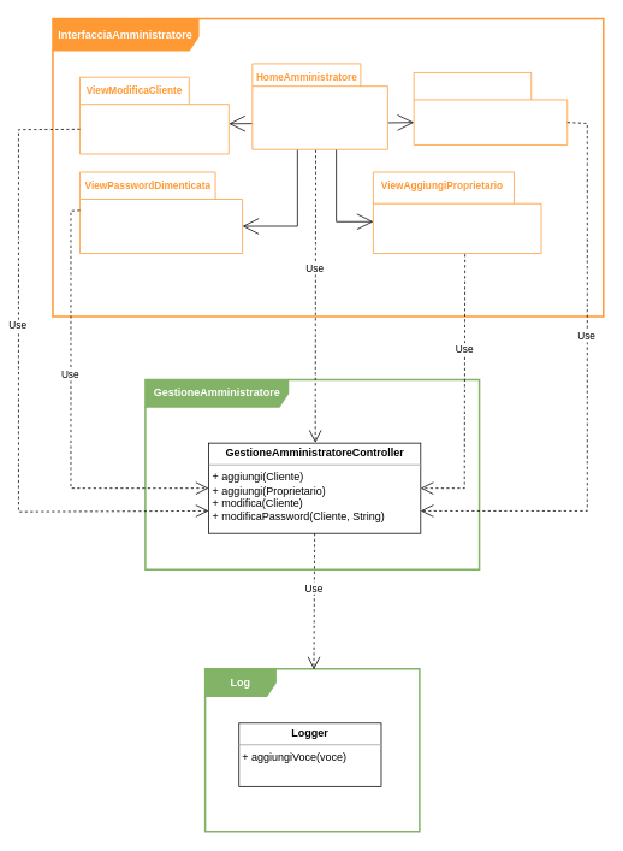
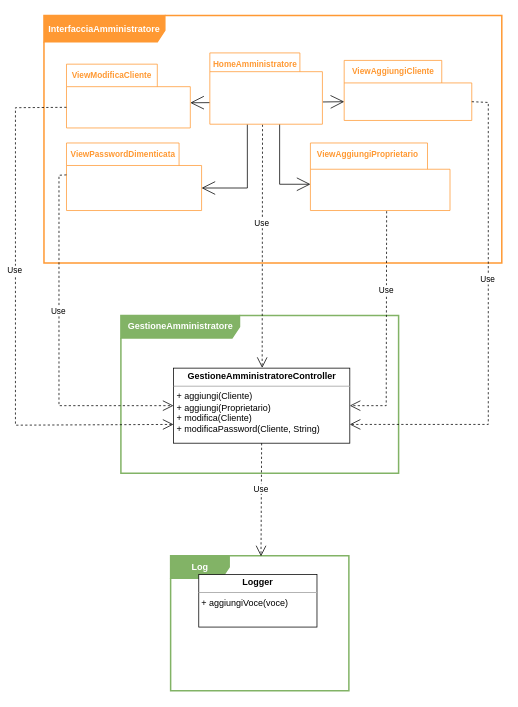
  <mxCell id="0" />
  <mxCell id="1" parent="0" />
  <mxCell id="2" value="InterfacciaAmministratore" style="shape=umlFrame;whiteSpace=wrap;html=1;pointerEvents=0;width=161;height=35;fillColor=#ff9933;strokeWidth=2;strokeColor=#ff9933;fontStyle=1;fontColor=#FFFFFF;" parent="1" vertex="1"><mxGeometry x="58" y="20" width="610" height="330" as="geometry" /></mxCell>
  <mxCell id="3" value="" style="shape=folder;fontStyle=1;spacingTop=10;tabWidth=156;tabHeight=35;tabPosition=left;html=1;whiteSpace=wrap;fillColor=none;strokeColor=#FF9933;" parent="1" vertex="1"><mxGeometry x="413" y="190" width="186" height="90" as="geometry" /></mxCell>
  <mxCell id="4" value="ViewAggiungiProprietario" style="text;html=1;align=center;verticalAlign=middle;resizable=0;points=[];autosize=1;strokeColor=none;fillColor=none;fontSize=11;fontColor=#FF9933;fontStyle=1" parent="1" vertex="1"><mxGeometry x="409" y="190" width="160" height="30" as="geometry" /></mxCell>
  <mxCell id="5" value="" style="shape=folder;fontStyle=1;spacingTop=10;tabWidth=150;tabHeight=30;tabPosition=left;html=1;whiteSpace=wrap;fillColor=none;strokeColor=#FF9933;" parent="1" vertex="1"><mxGeometry x="88" y="190" width="180" height="90" as="geometry" /></mxCell>
  <mxCell id="6" value="ViewPasswordDimenticata" style="text;html=1;align=center;verticalAlign=middle;resizable=0;points=[];autosize=1;strokeColor=none;fillColor=none;fontSize=11;fontColor=#FF9933;fontStyle=1" parent="1" vertex="1"><mxGeometry x="83" y="190" width="160" height="30" as="geometry" /></mxCell>
  <mxCell id="7" value="" style="endArrow=open;endSize=16;endFill=0;html=1;rounded=0;entryX=0;entryY=0;entryDx=180;entryDy=60;entryPerimeter=0;exitX=0.333;exitY=1;exitDx=0;exitDy=0;exitPerimeter=0;" parent="1" source="23" target="5" edge="1"><mxGeometry width="160" relative="1" as="geometry"><mxPoint x="329" y="155" as="sourcePoint" /><mxPoint x="328" y="210" as="targetPoint" /><Array as="points"><mxPoint x="329" y="250" /></Array></mxGeometry></mxCell>
  <mxCell id="8" value="" style="endArrow=open;endSize=16;endFill=0;html=1;rounded=0;exitX=0.25;exitY=1;exitDx=0;exitDy=0;exitPerimeter=0;entryX=0;entryY=0;entryDx=0;entryDy=55;entryPerimeter=0;" parent="1" target="3" edge="1"><mxGeometry width="160" relative="1" as="geometry"><mxPoint x="372" y="150" as="sourcePoint" /><mxPoint x="338" y="245" as="targetPoint" /><Array as="points"><mxPoint x="372" y="245" /></Array></mxGeometry></mxCell>
  <mxCell id="9" value="GestioneAmministratore" style="shape=umlFrame;whiteSpace=wrap;html=1;pointerEvents=0;width=158;height=30;fillColor=#82b366;strokeWidth=2;strokeColor=#82b366;fontStyle=1;fontColor=#FFFFFF;" parent="1" vertex="1"><mxGeometry x="160.5" y="420" width="370" height="210" as="geometry" /></mxCell>
  <mxCell id="10" value="&lt;p style=&quot;margin:0px;margin-top:4px;text-align:center;&quot;&gt;&lt;b&gt;GestioneAmministratoreController&lt;/b&gt;&lt;/p&gt;&lt;hr size=&quot;1&quot;&gt;&lt;p style=&quot;margin:0px;margin-left:4px;&quot;&gt;+ aggiungi(Cliente)&lt;/p&gt;&lt;p style=&quot;margin:0px;margin-left:4px;&quot;&gt;+ aggiungi(Proprietario)&lt;/p&gt;&lt;p style=&quot;margin:0px;margin-left:4px;&quot;&gt;+ modifica(Cliente)&lt;/p&gt;&lt;p style=&quot;margin:0px;margin-left:4px;&quot;&gt;+ modificaPassword(Cliente, String)&lt;/p&gt;" style="verticalAlign=top;align=left;overflow=fill;fontSize=12;fontFamily=Helvetica;html=1;whiteSpace=wrap;" parent="1" vertex="1"><mxGeometry x="230.5" y="490" width="235" height="100" as="geometry" /></mxCell>
  <mxCell id="11" value="Use" style="endArrow=open;endSize=12;dashed=1;html=1;rounded=0;exitX=0;exitY=0;exitDx=0;exitDy=42.5;exitPerimeter=0;entryX=0;entryY=0.5;entryDx=0;entryDy=0;" parent="1" source="5" target="10" edge="1"><mxGeometry x="-0.188" y="-1" width="160" relative="1" as="geometry"><mxPoint x="158" y="450" as="sourcePoint" /><mxPoint x="318" y="450" as="targetPoint" /><Array as="points"><mxPoint x="78" y="233" /><mxPoint x="78" y="540" /></Array><mxPoint as="offset" /></mxGeometry></mxCell>
  <mxCell id="12" value="Use" style="endArrow=open;endSize=12;dashed=1;html=1;rounded=0;exitX=0.546;exitY=1.01;exitDx=0;exitDy=0;exitPerimeter=0;entryX=1;entryY=0.5;entryDx=0;entryDy=0;" parent="1" source="3" target="10" edge="1"><mxGeometry x="-0.317" width="160" relative="1" as="geometry"><mxPoint x="401" y="170" as="sourcePoint" /><mxPoint x="467" y="448" as="targetPoint" /><Array as="points"><mxPoint x="514" y="540" /></Array><mxPoint as="offset" /></mxGeometry></mxCell>
  <mxCell id="13" value="Use" style="endArrow=open;endSize=12;dashed=1;html=1;rounded=0;entryX=0.503;entryY=-0.003;entryDx=0;entryDy=0;exitX=0.468;exitY=1.005;exitDx=0;exitDy=0;exitPerimeter=0;entryPerimeter=0;" parent="1" source="23" target="10" edge="1"><mxGeometry x="-0.188" y="-1" width="160" relative="1" as="geometry"><mxPoint x="326" y="290" as="sourcePoint" /><mxPoint x="278" y="560" as="targetPoint" /><Array as="points" /><mxPoint as="offset" /></mxGeometry></mxCell>
  <mxCell id="14" value="Log" style="shape=umlFrame;whiteSpace=wrap;html=1;pointerEvents=0;width=78;height=30;strokeColor=#82b366;fillColor=#82b366;strokeWidth=2;fontStyle=1;fontColor=#FFFFFF;" parent="1" vertex="1"><mxGeometry x="226.75" y="740" width="237.5" height="180" as="geometry" /></mxCell>
- <mxCell id="15" value="&lt;p style=&quot;margin:0px;margin-top:4px;text-align:center;&quot;&gt;&lt;b&gt;Logger&lt;/b&gt;&lt;/p&gt;&lt;hr size=&quot;1&quot;&gt;&lt;p style=&quot;margin:0px;margin-left:4px;&quot;&gt;+ aggiungiVoce(voce)&lt;/p&gt;" style="verticalAlign=top;align=left;overflow=fill;fontSize=12;fontFamily=Helvetica;html=1;whiteSpace=wrap;" parent="1" vertex="1"><mxGeometry x="264.25" y="800" width="157.5" height="70" as="geometry" /></mxCell>
+ <mxCell id="15" value="&lt;p style=&quot;margin:0px;margin-top:4px;text-align:center;&quot;&gt;&lt;b&gt;Logger&lt;/b&gt;&lt;/p&gt;&lt;hr size=&quot;1&quot;&gt;&lt;p style=&quot;margin:0px;margin-left:4px;&quot;&gt;+ aggiungiVoce(voce)&lt;/p&gt;" style="verticalAlign=top;align=left;overflow=fill;fontSize=12;fontFamily=Helvetica;html=1;whiteSpace=wrap;" parent="1" vertex="1"><mxGeometry x="264.25" y="765" width="157.5" height="70" as="geometry" /></mxCell>
  <mxCell id="16" value="" style="shape=folder;fontStyle=1;spacingTop=10;tabWidth=130;tabHeight=30;tabPosition=left;html=1;whiteSpace=wrap;fillColor=none;strokeWidth=1;strokeColor=#FF9933;" parent="1" vertex="1"><mxGeometry x="458" y="80" width="170" height="80" as="geometry" /></mxCell>
+ <mxCell id="17" value="ViewAggiungiCliente" style="text;html=1;align=center;verticalAlign=middle;resizable=0;points=[];autosize=1;strokeColor=none;fillColor=none;fontSize=11;fontStyle=1;fontColor=#FF9933;" parent="1" vertex="1"><mxGeometry x="458" y="80" width="130" height="30" as="geometry" /></mxCell>
  <mxCell id="18" value="" style="shape=folder;fontStyle=1;spacingTop=10;tabWidth=121;tabHeight=30;tabPosition=left;html=1;whiteSpace=wrap;fillColor=none;strokeColor=#FF9933;" parent="1" vertex="1"><mxGeometry x="88" y="85" width="165" height="85" as="geometry" /></mxCell>
  <mxCell id="19" value="ViewModificaCliente" style="text;html=1;align=center;verticalAlign=middle;resizable=0;points=[];autosize=1;strokeColor=none;fillColor=none;fontSize=11;fontStyle=1;fontColor=#FF9933;" parent="1" vertex="1"><mxGeometry x="83" y="85" width="130" height="30" as="geometry" /></mxCell>
  <mxCell id="20" value="Use" style="endArrow=open;endSize=12;dashed=1;html=1;rounded=0;exitX=0.5;exitY=1;exitDx=0;exitDy=0;entryX=0.507;entryY=0.004;entryDx=0;entryDy=0;entryPerimeter=0;" parent="1" source="10" target="14" edge="1"><mxGeometry x="-0.188" y="-1" width="160" relative="1" as="geometry"><mxPoint x="673" y="563" as="sourcePoint" /><mxPoint x="761" y="870" as="targetPoint" /><mxPoint as="offset" /></mxGeometry></mxCell>
  <mxCell id="21" value="" style="endArrow=open;endSize=16;endFill=0;html=1;rounded=0;exitX=0;exitY=0;exitDx=0;exitDy=66.25;exitPerimeter=0;entryX=1;entryY=0.605;entryDx=0;entryDy=0;entryPerimeter=0;" parent="1" source="23" target="18" edge="1"><mxGeometry width="160" relative="1" as="geometry"><mxPoint x="302" y="170" as="sourcePoint" /><mxPoint x="267" y="270" as="targetPoint" /></mxGeometry></mxCell>
  <mxCell id="22" value="" style="endArrow=open;endSize=16;endFill=0;html=1;rounded=0;exitX=1.002;exitY=0.688;exitDx=0;exitDy=0;exitPerimeter=0;entryX=0;entryY=0;entryDx=0;entryDy=55;entryPerimeter=0;" parent="1" source="23" target="16" edge="1"><mxGeometry width="160" relative="1" as="geometry"><mxPoint x="430.25" y="93" as="sourcePoint" /><mxPoint x="385.25" y="60" as="targetPoint" /></mxGeometry></mxCell>
  <mxCell id="23" value="" style="shape=folder;fontStyle=1;spacingTop=10;tabWidth=120;tabHeight=25;tabPosition=left;html=1;whiteSpace=wrap;strokeColor=#FF9933;strokeWidth=1;" parent="1" vertex="1"><mxGeometry x="279" y="70" width="150" height="95" as="geometry" /></mxCell>
  <mxCell id="24" value="HomeAmministratore" style="text;html=1;align=center;verticalAlign=middle;resizable=0;points=[];autosize=1;strokeColor=none;fillColor=none;fontSize=11;fontColor=#FF9933;fontStyle=1" parent="1" vertex="1"><mxGeometry x="269" y="70" width="140" height="30" as="geometry" /></mxCell>
  <mxCell id="25" value="Use" style="endArrow=open;endSize=12;dashed=1;html=1;rounded=0;exitX=0;exitY=0;exitDx=0;exitDy=57.5;exitPerimeter=0;entryX=0;entryY=0.75;entryDx=0;entryDy=0;" edge="1" parent="1" source="18" target="10"><mxGeometry x="-0.188" y="-1" width="160" relative="1" as="geometry"><mxPoint x="30" y="236.5" as="sourcePoint" /><mxPoint x="173" y="543.5" as="targetPoint" /><Array as="points"><mxPoint x="20" y="143" /><mxPoint x="20" y="566" /></Array><mxPoint as="offset" /></mxGeometry></mxCell>
  <mxCell id="26" value="Use" style="endArrow=open;endSize=12;dashed=1;html=1;rounded=0;entryX=1;entryY=0.75;entryDx=0;entryDy=0;exitX=0;exitY=0;exitDx=170;exitDy=55;exitPerimeter=0;" edge="1" parent="1" source="16" target="10"><mxGeometry x="-0.188" y="-1" width="160" relative="1" as="geometry"><mxPoint x="650" y="206" as="sourcePoint" /><mxPoint x="793" y="513" as="targetPoint" /><Array as="points"><mxPoint x="650" y="136" /><mxPoint x="650" y="565" /></Array><mxPoint as="offset" /></mxGeometry></mxCell>
